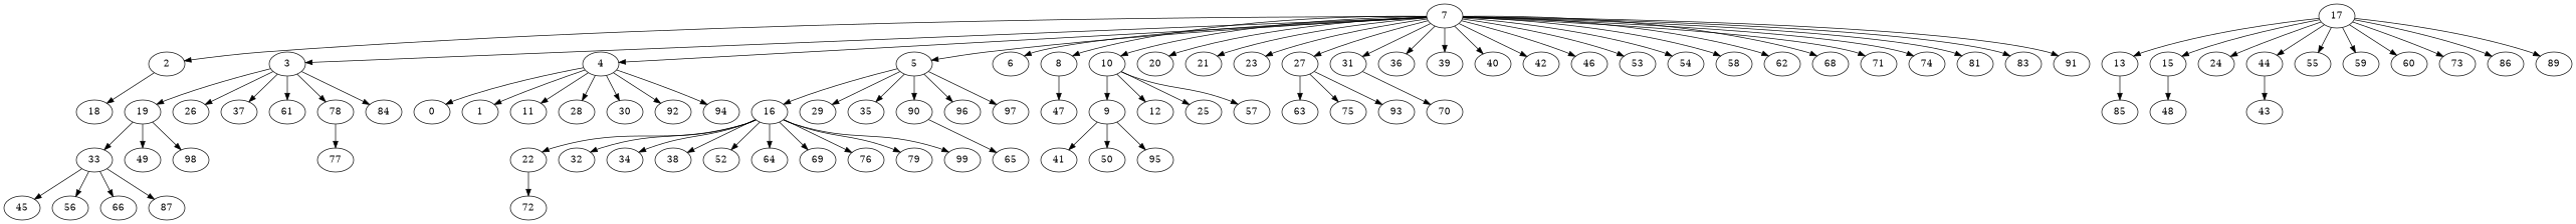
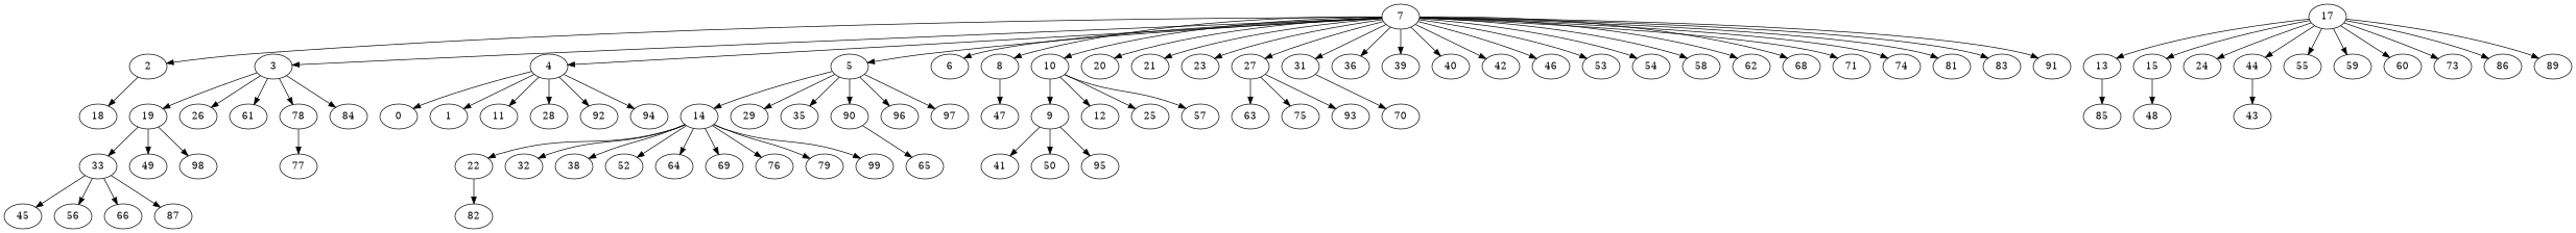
  digraph {
    7
    2
    3
    4
    5
    6
    8
    10
    20
    21
    23
    27
    31
    36
    39
    40
    42
    46
    53
    54
    58
    62
    68
    71
    74
    81
    83
    91
    18
    19
    26
-   37
    61
    78
    84
    0
    1
    11
    28
-   30
    92
    94
-   14 [label=16]
+   14
    29
    35
    90
    96
    97
    47
    9
    12
    25
    57
    17
    13
    15
    24
    44
    55
    59
    60
    73
    86
    89
    63
    75
    93
    70
    33
    49
    98
    77
    22
    32
-   34
    38
    52
    64
    69
    76
    79
    99
    65
    41
    50
    95
    85
    48
    43
    45
    56
    66
    87
-   72
+   72 [label=82]
    7 -> 2
    7 -> 3
    7 -> 4
    7 -> 5
    7 -> 6
    7 -> 8
    7 -> 10
    7 -> 20
    7 -> 21
    7 -> 23
    7 -> 27
    7 -> 31
    7 -> 36
    7 -> 39
    7 -> 40
    7 -> 42
    7 -> 46
    7 -> 53
    7 -> 54
    7 -> 58
    7 -> 62
    7 -> 68
    7 -> 71
    7 -> 74
    7 -> 81
    7 -> 83
    7 -> 91
    2 -> 18
    3 -> 19
    3 -> 26
-   3 -> 37
    3 -> 61
    3 -> 78
    3 -> 84
    4 -> 0
    4 -> 1
    4 -> 11
    4 -> 28
-   4 -> 30
    4 -> 92
    4 -> 94
    5 -> 14
    5 -> 29
    5 -> 35
    5 -> 90
    5 -> 96
    5 -> 97
    8 -> 47
    10 -> 9
    10 -> 12
    10 -> 25
    10 -> 57
    27 -> 63
    27 -> 75
    27 -> 93
    31 -> 70
    19 -> 33
    19 -> 49
    19 -> 98
    78 -> 77
    14 -> 22
    14 -> 32
-   14 -> 34
    14 -> 38
    14 -> 52
    14 -> 64
    14 -> 69
    14 -> 76
    14 -> 79
    14 -> 99
    90 -> 65
    9 -> 41
    9 -> 50
    9 -> 95
    17 -> 13
    17 -> 15
    17 -> 24
    17 -> 44
    17 -> 55
    17 -> 59
    17 -> 60
    17 -> 73
    17 -> 86
    17 -> 89
    13 -> 85
    15 -> 48
    44 -> 43
    33 -> 45
    33 -> 56
    33 -> 66
    33 -> 87
    22 -> 72
  }
